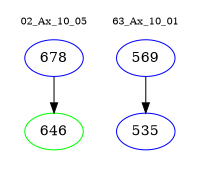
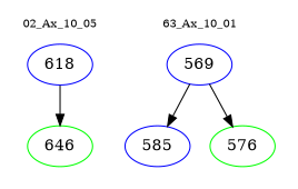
  digraph {
    node [color=blue]
    edge [color=black]
-   n1 [label=678]
+   n1 [label=618]
    n2 [color=green label=646]
    n3 [label=569]
-   n4 [label=535]
+   n4 [label=585]
+   n5 [color=green label=576]
    subgraph cluster_1 {
      color=white
      fontsize=10
      label="02_Ax_10_05"
      n1
      n2
    }
    subgraph cluster_2 {
      color=white
      fontsize=10
      label="63_Ax_10_01"
      n3
      n4
+     n5
    }
    n1 -> n2
    n3 -> n4
+   n3 -> n5
  }
